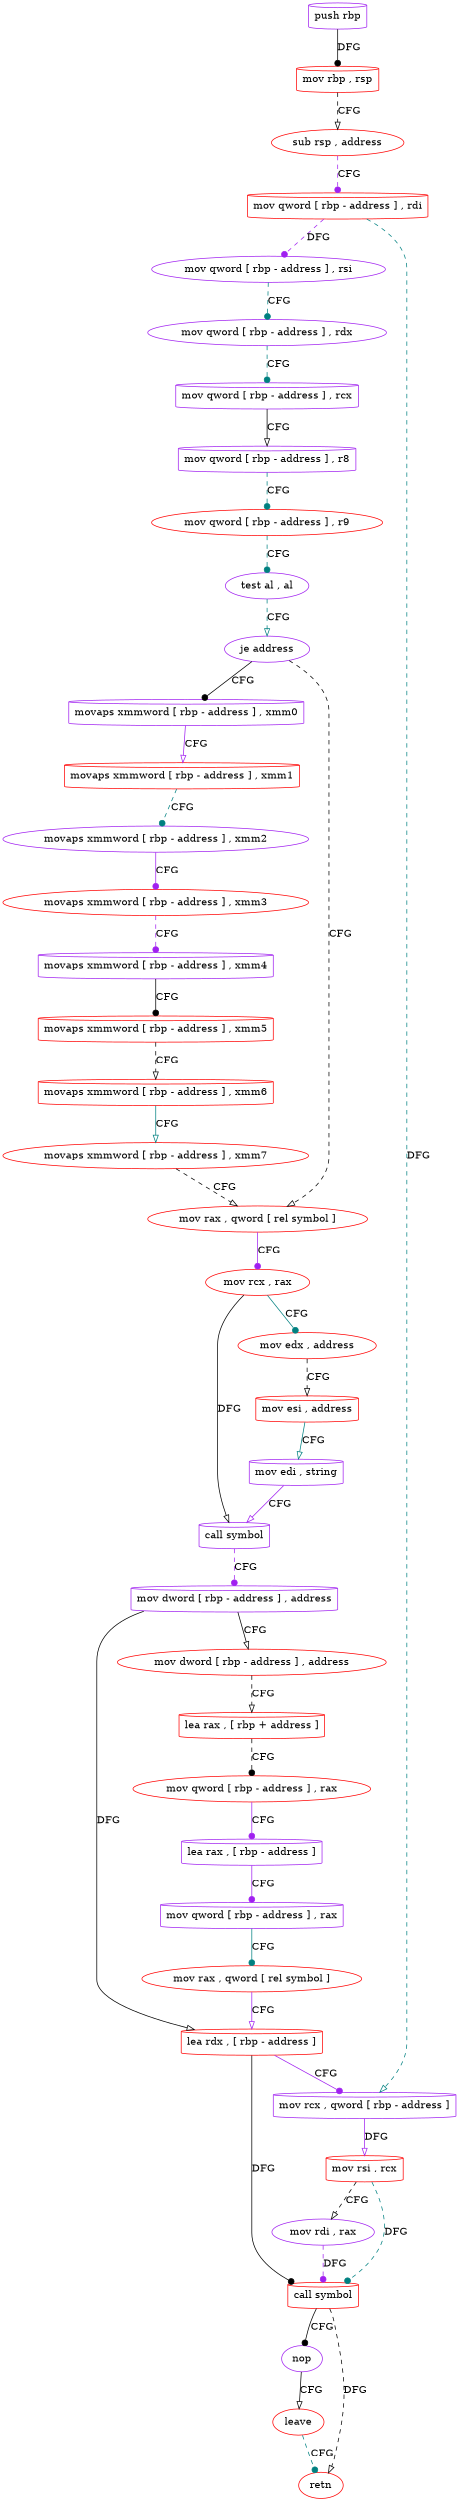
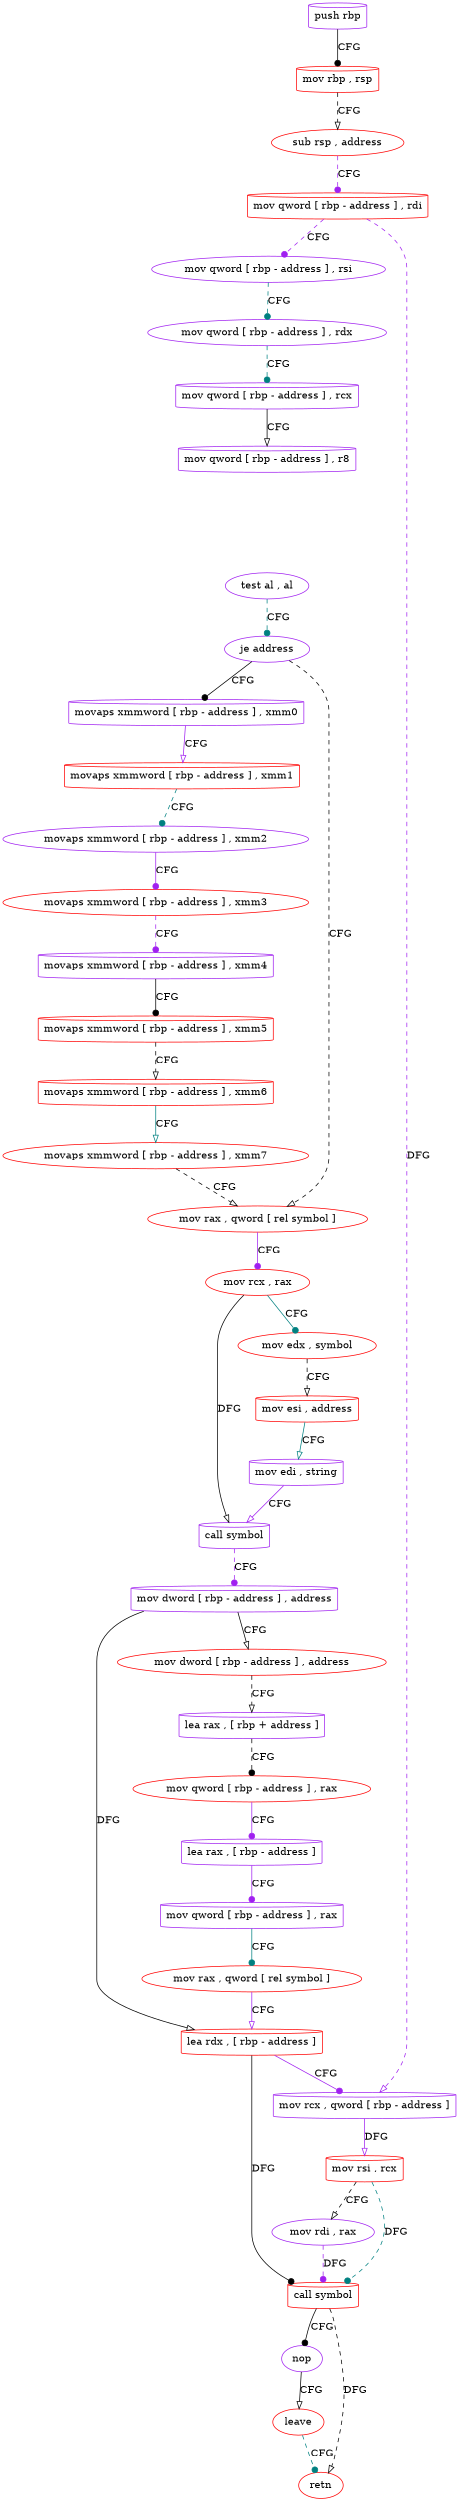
  digraph {
    node [color=red shape=cylinder]
    edge [arrowhead=dot color=black style=solid]
    n1 [color=purple label="push rbp"]
    n2 [label="mov rbp , rsp"]
    n3 [label="sub rsp , address" shape=ellipse]
    n4 [label="mov qword [ rbp - address ] , rdi"]
    n5 [color=purple label="mov qword [ rbp - address ] , rsi" shape=ellipse]
    n6 [color=purple label="mov rcx , qword [ rbp - address ]"]
    n7 [color=purple label="mov qword [ rbp - address ] , rdx" shape=ellipse]
    n8 [label="mov rsi , rcx"]
    n9 [color=purple label="mov qword [ rbp - address ] , rcx"]
    n10 [color=purple label="mov qword [ rbp - address ] , r8"]
-   n11 [label="mov qword [ rbp - address ] , r9" shape=ellipse]
    n12 [color=purple label="test al , al" shape=ellipse]
    n13 [color=purple label="je address" shape=ellipse]
    n14 [label="mov rax , qword [ rel symbol ]" shape=ellipse]
    n15 [color=purple label="movaps xmmword [ rbp - address ] , xmm0"]
    n16 [label="mov rcx , rax" shape=ellipse]
    n17 [label="movaps xmmword [ rbp - address ] , xmm1"]
-   n18 [label="mov edx , address" shape=ellipse]
+   n18 [label="mov edx , symbol" shape=ellipse]
    n19 [color=purple label="call symbol"]
    n20 [color=purple label="movaps xmmword [ rbp - address ] , xmm2" shape=ellipse]
    n21 [label="mov esi , address"]
    n22 [color=purple label="mov dword [ rbp - address ] , address"]
    n23 [color=purple label="mov edi , string"]
    n24 [label="mov dword [ rbp - address ] , address" shape=ellipse]
    n25 [label="lea rdx , [ rbp - address ]"]
-   n26 [label="lea rax , [ rbp + address ]"]
+   n26 [color=purple label="lea rax , [ rbp + address ]"]
    n27 [label="call symbol"]
    n28 [label="mov qword [ rbp - address ] , rax" shape=ellipse]
    n29 [color=purple label="lea rax , [ rbp - address ]"]
    n30 [color=purple label="mov qword [ rbp - address ] , rax"]
    n31 [label="mov rax , qword [ rel symbol ]" shape=ellipse]
    n32 [color=purple label=nop shape=ellipse]
    n33 [label=retn shape=ellipse]
    n34 [color=purple label="mov rdi , rax" shape=ellipse]
    n35 [label=leave shape=ellipse]
    n36 [label="movaps xmmword [ rbp - address ] , xmm3" shape=ellipse]
    n37 [color=purple label="movaps xmmword [ rbp - address ] , xmm4"]
    n38 [label="movaps xmmword [ rbp - address ] , xmm5"]
    n39 [label="movaps xmmword [ rbp - address ] , xmm6"]
    n40 [label="movaps xmmword [ rbp - address ] , xmm7" shape=ellipse]
-   n1 -> n2 [label=DFG]
+   n1 -> n2 [label=CFG]
    n2 -> n3 [arrowhead=onormal label=CFG style=dashed]
    n3 -> n4 [color=purple label=CFG style=dashed]
-   n4 -> n5 [color=purple label=DFG style=dashed]
-   n4 -> n6 [arrowhead=onormal color=teal label=DFG style=dashed]
+   n4 -> n5 [color=purple label=CFG style=dashed]
+   n4 -> n6 [arrowhead=onormal color=purple label=DFG style=dashed]
    n5 -> n7 [color=teal label=CFG style=dashed]
    n6 -> n8 [arrowhead=onormal color=purple label=DFG]
    n7 -> n9 [color=teal label=CFG style=dashed]
    n8 -> n27 [color=teal label=DFG style=dashed]
    n8 -> n34 [arrowhead=onormal label=CFG style=dashed]
    n9 -> n10 [arrowhead=onormal label=CFG]
-   n10 -> n11 [color=teal label=CFG style=dashed]
-   n11 -> n12 [color=teal label=CFG style=dashed]
-   n12 -> n13 [arrowhead=onormal color=teal label=CFG style=dashed]
+   n12 -> n13 [color=teal label=CFG style=dashed]
    n13 -> n14 [arrowhead=onormal label=CFG style=dashed]
    n13 -> n15 [label=CFG]
    n14 -> n16 [color=purple label=CFG]
    n15 -> n17 [arrowhead=onormal color=purple label=CFG]
    n16 -> n18 [color=teal label=CFG]
    n16 -> n19 [arrowhead=onormal label=DFG]
    n17 -> n20 [color=teal label=CFG style=dashed]
    n18 -> n21 [arrowhead=onormal label=CFG style=dashed]
    n19 -> n22 [color=purple label=CFG style=dashed]
    n20 -> n36 [color=purple label=CFG]
    n21 -> n23 [arrowhead=onormal color=teal label=CFG]
    n22 -> n24 [arrowhead=onormal label=CFG]
    n22 -> n25 [arrowhead=onormal label=DFG]
    n23 -> n19 [arrowhead=onormal color=purple label=CFG]
    n24 -> n26 [arrowhead=onormal label=CFG style=dashed]
    n25 -> n6 [color=purple label=CFG]
    n25 -> n27 [label=DFG]
    n26 -> n28 [label=CFG style=dashed]
    n27 -> n32 [label=CFG]
    n27 -> n33 [arrowhead=onormal label=DFG style=dashed]
    n28 -> n29 [color=purple label=CFG]
    n29 -> n30 [color=purple label=CFG]
    n30 -> n31 [color=teal label=CFG]
    n31 -> n25 [arrowhead=onormal color=purple label=CFG]
    n32 -> n35 [arrowhead=onormal label=CFG]
    n34 -> n27 [color=purple label=DFG style=dashed]
    n35 -> n33 [color=teal label=CFG style=dashed]
    n36 -> n37 [color=purple label=CFG style=dashed]
    n37 -> n38 [label=CFG]
    n38 -> n39 [arrowhead=onormal label=CFG style=dashed]
    n39 -> n40 [arrowhead=onormal color=teal label=CFG]
    n40 -> n14 [arrowhead=onormal label=CFG style=dashed]
  }
